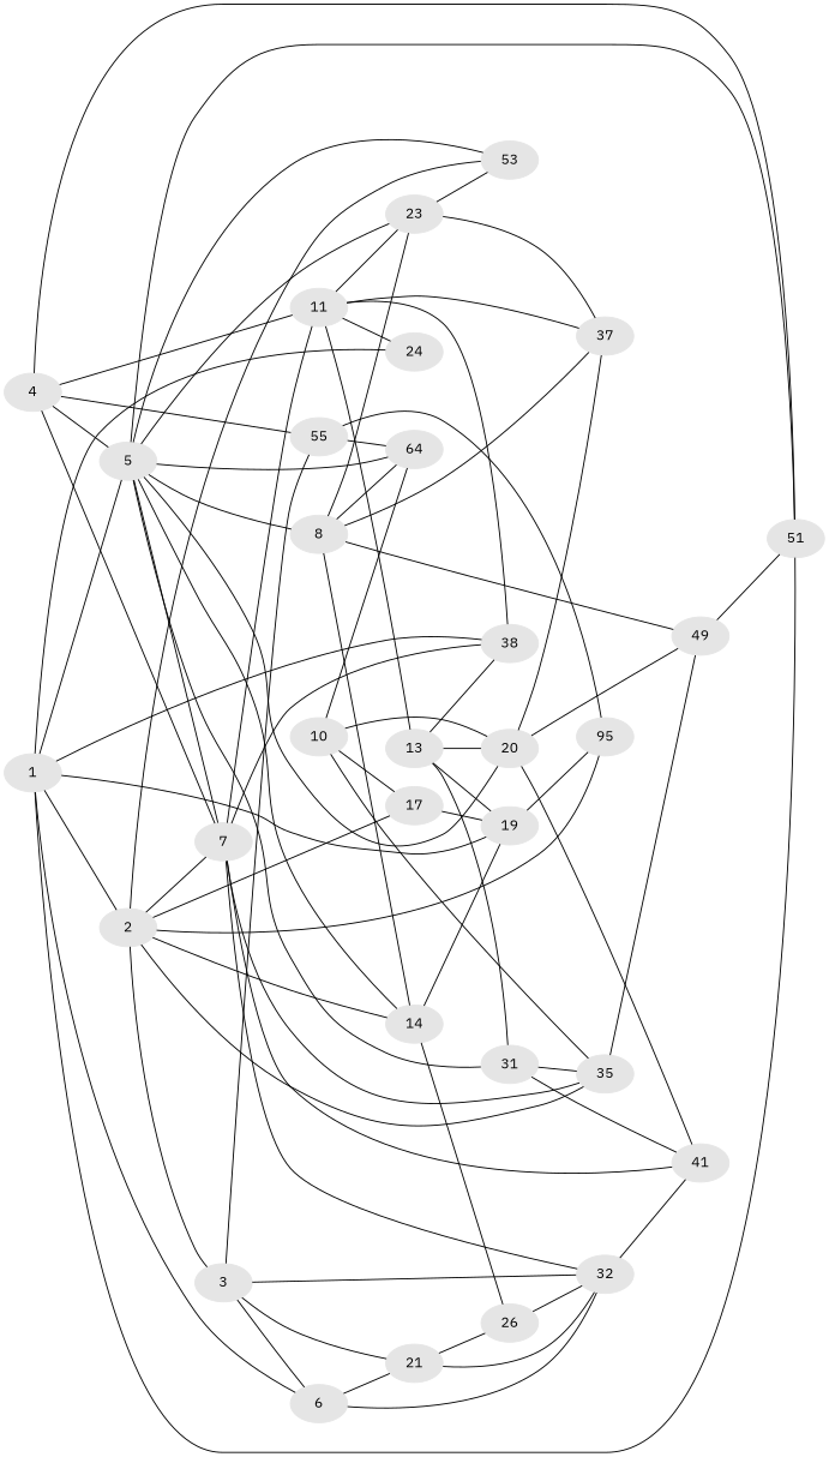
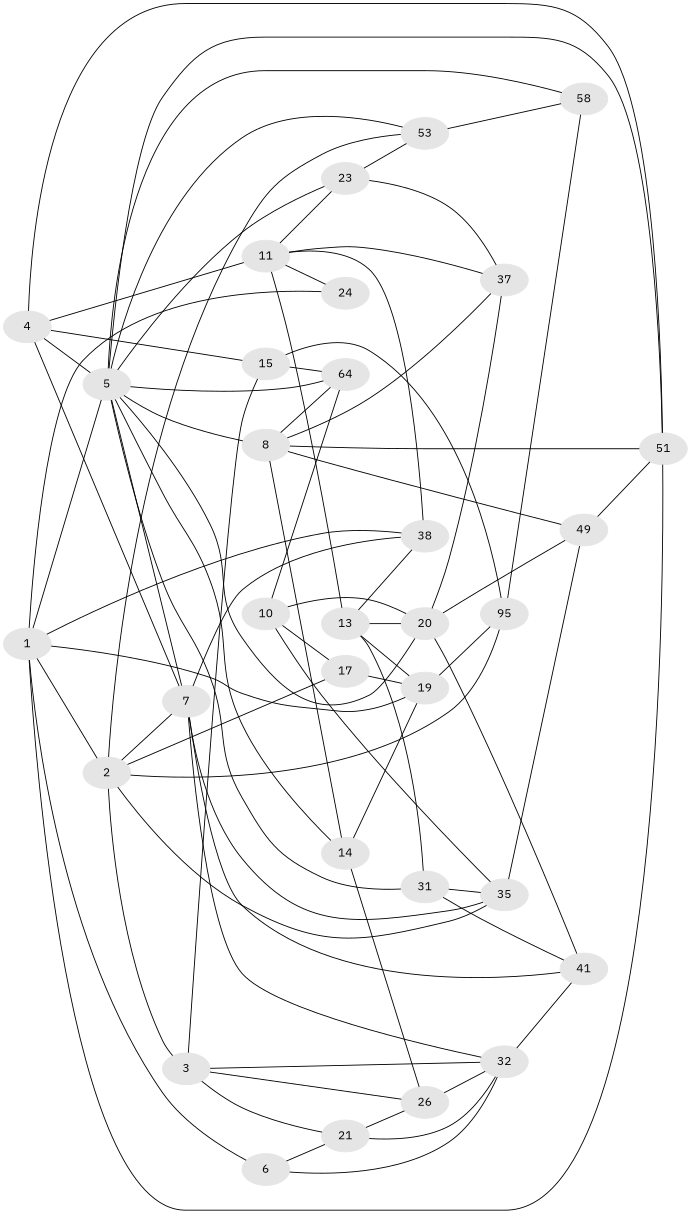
  graph {
    fontname="IBM Plex Sans"
    rankdir=LR
    node [color=gray90 fontname="IBM Plex Sans" style=filled]
    edge [fontname="IBM Plex Sans"]
    1 [super="+36+22"]
    2 [super="+63+46"]
    5 [super="+30+34+27"]
    6
    19 [super="+25"]
    24
    38
    51 [super="+60"]
    3 [super="+9"]
    7 [super="+29+47"]
    14 [super="+16+18"]
    17
    35 [super="+44"]
    n14 [label=95]
    53
    8 [super="+43+12"]
    20 [super="+52"]
    23
    31
+   58
    64
    21
    32 [super="+42+54"]
-   15 [label=55]
+   15
    26
    11 [super="+28+61"]
    41
    49
    4 [super="+62"]
    37
    13
    10
    1 -- 2 [weight=2]
    1 -- 5
    1 -- 6
    1 -- 19
    1 -- 24 [weight=3]
    1 -- 38
    1 -- 51
    2 -- 3 [weight=2]
    2 -- 7
-   2 -- 14
    2 -- 17 [weight=2]
    2 -- 35 [weight=2]
    2 -- n14
    2 -- 53
    5 -- 51
    5 -- 7
    5 -- 14
    5 -- 53
    5 -- 8
    5 -- 20
    5 -- 23
    5 -- 31
+   5 -- 58 [weight=2]
    5 -- 64
    6 -- 21
    6 -- 32 [weight=2]
    19 -- n14
    3 -- 21
    3 -- 32 [weight=3]
    3 -- 15
-   3 -- 6
+   3 -- 26
    7 -- 38
    7 -- 35
    7 -- 32
-   7 -- 11
    7 -- 41
    14 -- 19 [weight=2]
    14 -- 26
    17 -- 19
    35 -- 49
-   8 -- 23 [weight=2]
+   n14 -- 58
+   53 -- 58
+   8 -- 51 [weight=2]
    8 -- 14
    8 -- 64
    8 -- 49
    8 -- 37
    20 -- 41
    20 -- 49
    20 -- 37
    23 -- 53
    23 -- 37
    31 -- 35
    31 -- 41
    21 -- 32
    21 -- 26
    32 -- 41
    15 -- n14
    15 -- 64
    26 -- 32
    11 -- 24
    11 -- 38
    11 -- 23
    11 -- 37
    11 -- 13
    49 -- 51
    4 -- 5 [weight=2]
    4 -- 51
    4 -- 7
    4 -- 15
    4 -- 11
    13 -- 19
    13 -- 38
    13 -- 20
    13 -- 31
    10 -- 17
    10 -- 35
    10 -- 20
    10 -- 64
  }
